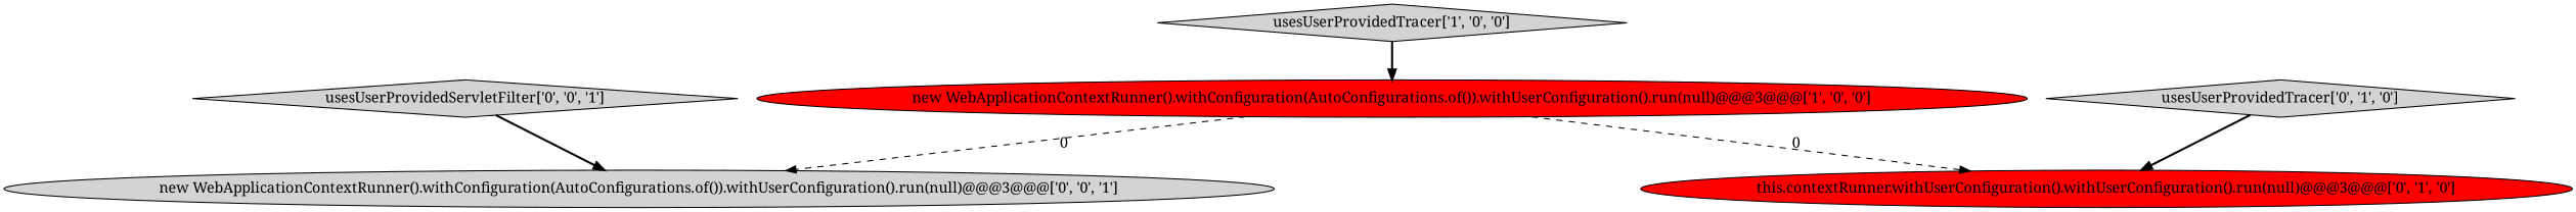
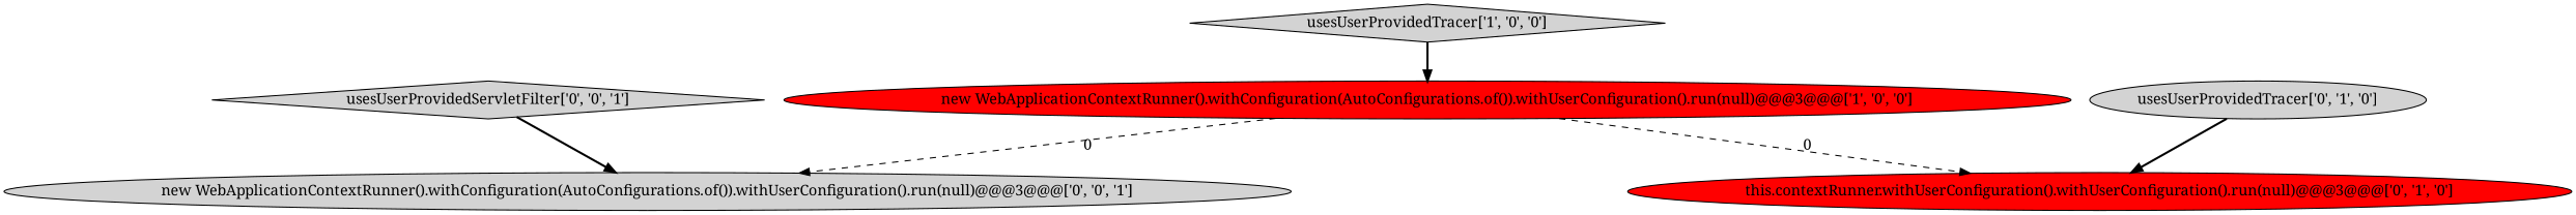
  digraph {
    fontname="Noto Serif"
    node [fillcolor=lightgray shape=diamond style=filled fontname="Noto Serif"]
    edge [style=bold fontname="Noto Serif"]
    n1 [label="usesUserProvidedServletFilter['0', '0', '1']"]
    n2 [label="new WebApplicationContextRunner().withConfiguration(AutoConfigurations.of()).withUserConfiguration().run(null)@@@3@@@['0', '0', '1']" shape=ellipse]
    n3 [label="usesUserProvidedTracer['1', '0', '0']"]
    n4 [fillcolor=red label="new WebApplicationContextRunner().withConfiguration(AutoConfigurations.of()).withUserConfiguration().run(null)@@@3@@@['1', '0', '0']" shape=ellipse]
    n5 [fillcolor=red label="this.contextRunner.withUserConfiguration().withUserConfiguration().run(null)@@@3@@@['0', '1', '0']" shape=ellipse]
-   n6 [label="usesUserProvidedTracer['0', '1', '0']"]
+   n6 [label="usesUserProvidedTracer['0', '1', '0']" shape=ellipse]
    n1 -> n2
    n3 -> n4
    n4 -> n2 [label=0 style=dashed]
    n4 -> n5 [label=0 style=dashed]
    n6 -> n5
  }
